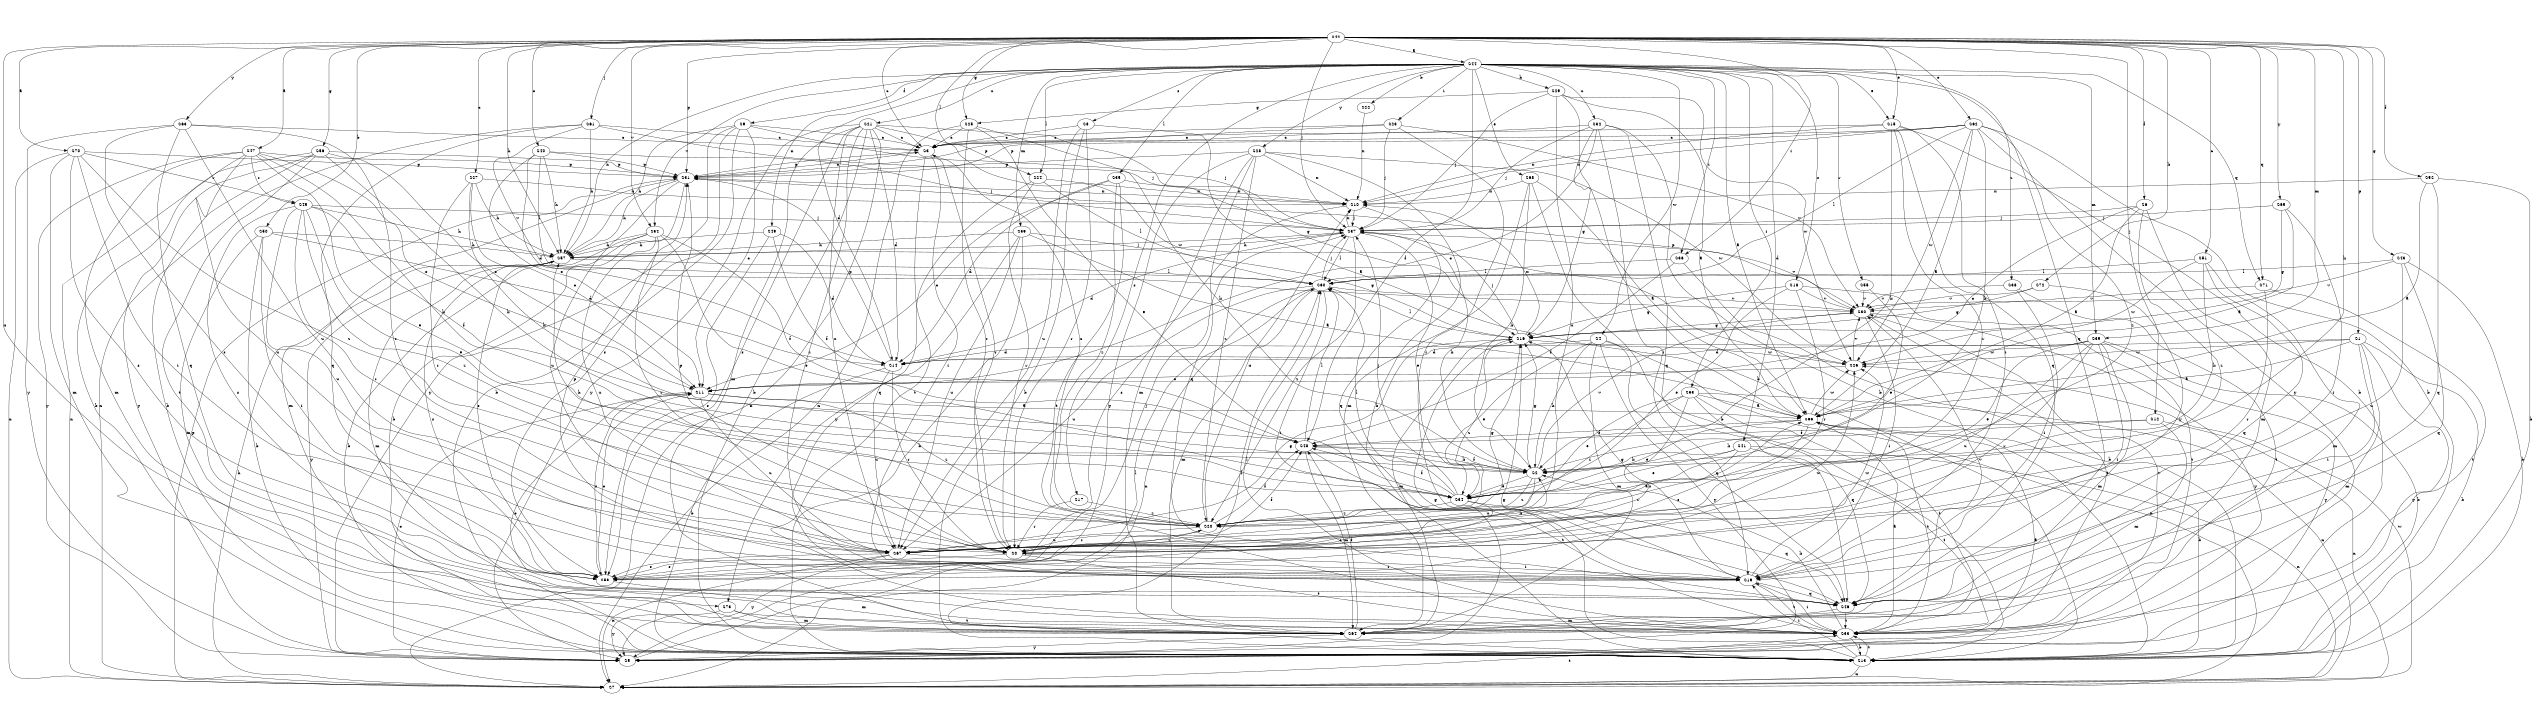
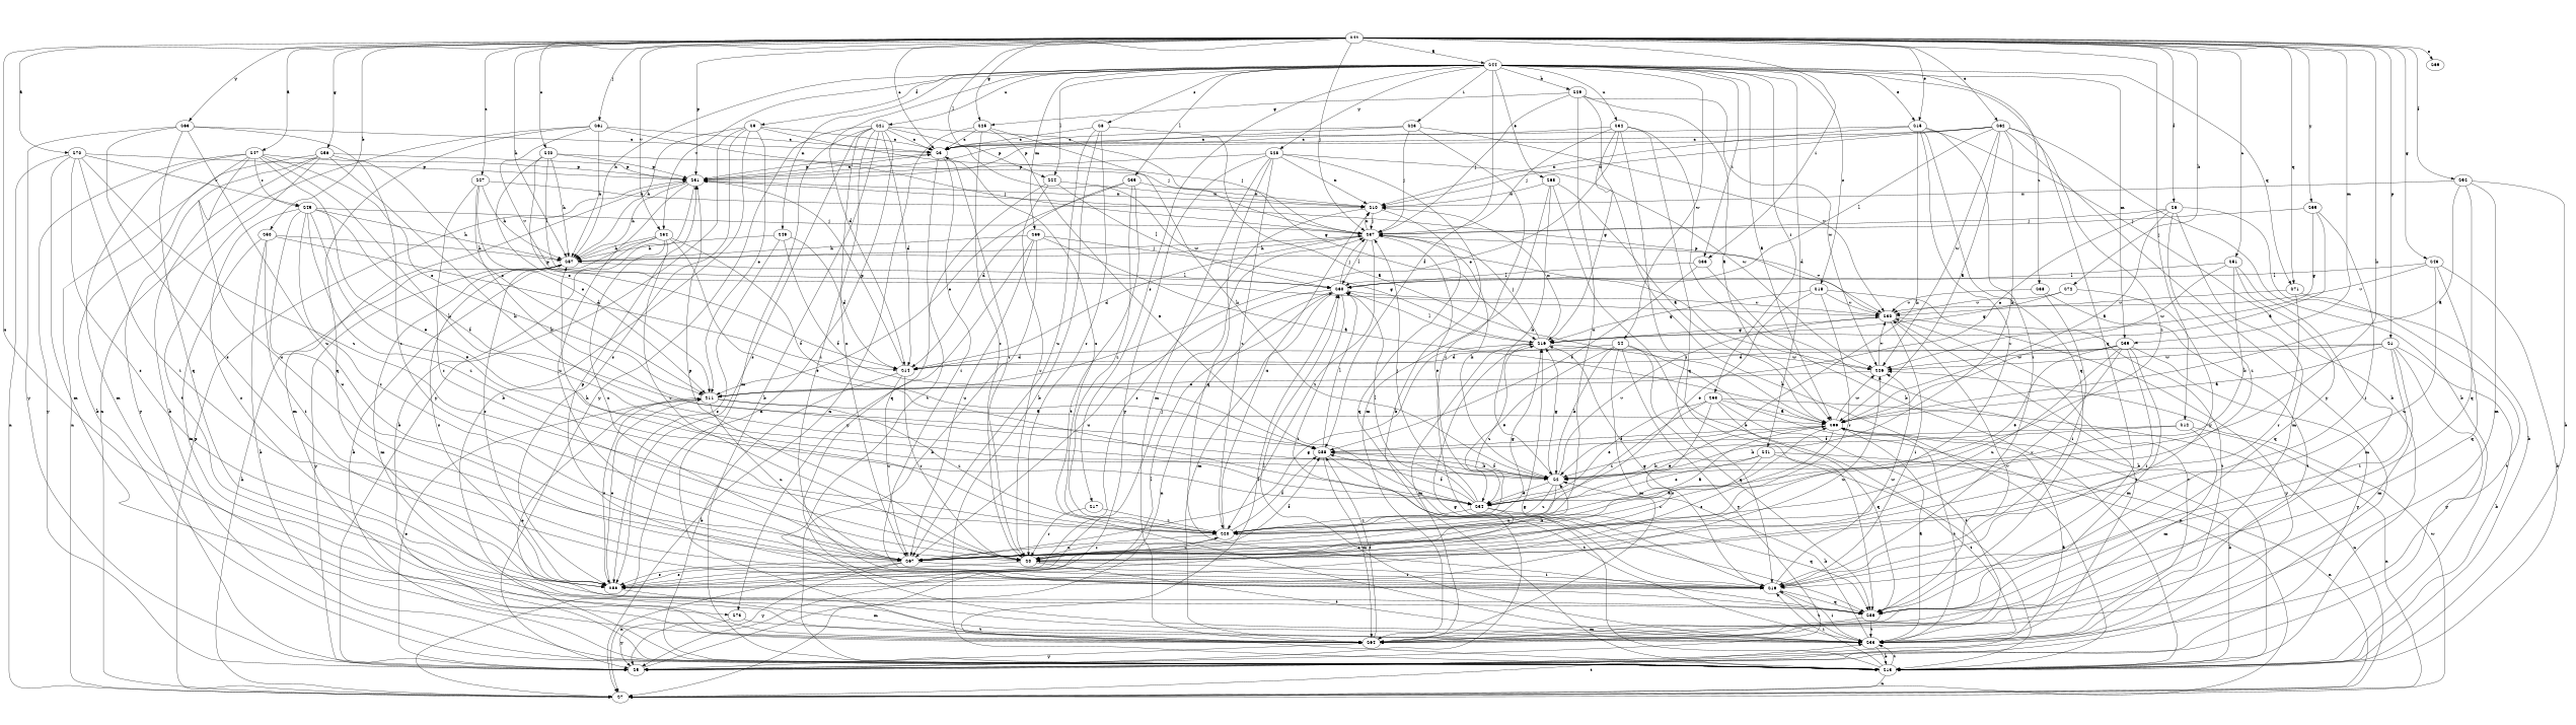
  strict digraph {
    S42
    S44
    S70
    S47
    S50
    S51
    S27
    S3
    S15
    S52
    S6
    S56
    S43
    S25
    S57
    S36
    S61
    S12
    S37
    S72
    S2
    S24
    S39
+   S69
    S40
    S62
    S1
    S31
    S71
    S54
    S73
    S65
    S63
    S66
    S29
-   S22
    S41
    S14
    S68
    S9
-   S48
+   S48 [label=S88]
    S23
    S53
    S35
    S59
    S49
-   S46
-   S55
+   S46 [label=S86]
    S17
    S18
    S8
    S21
    S32
    S4
    S28
    S38
    S19
    S64
    S7
    S45
    S58
    S20
    S13
    S34
    S11
    S67
    S5
    S26
    S60
    S10
    S0
    S33
    S30
    S16
    S42 -> S44 [label=a]
    S42 -> S70 [label=a]
    S42 -> S47 [label=a]
    S42 -> S50 [label=b]
    S42 -> S51 [label=c]
    S42 -> S27 [label=c]
    S42 -> S3 [label=c]
    S42 -> S15 [label=e]
    S42 -> S52 [label=f]
    S42 -> S6 [label=f]
    S42 -> S56 [label=g]
    S42 -> S43 [label=g]
    S42 -> S25 [label=g]
    S42 -> S57 [label=h]
    S42 -> S36 [label=i]
    S42 -> S61 [label=j]
    S42 -> S12 [label=j]
    S42 -> S37 [label=j]
    S42 -> S72 [label=k]
    S42 -> S2 [label=k]
    S42 -> S24 [label=l]
    S42 -> S39 [label=m]
+   S42 -> S69 [label=o]
    S42 -> S40 [label=o]
    S42 -> S62 [label=o]
    S42 -> S1 [label=p]
    S42 -> S31 [label=p]
    S42 -> S71 [label=q]
    S42 -> S54 [label=v]
    S42 -> S73 [label=x]
    S42 -> S65 [label=y]
    S42 -> S63 [label=y]
    S44 -> S15 [label=e]
    S44 -> S57 [label=h]
    S44 -> S36 [label=i]
    S44 -> S24 [label=l]
    S44 -> S39 [label=m]
    S44 -> S71 [label=q]
    S44 -> S54 [label=v]
    S44 -> S66 [label=a]
    S44 -> S29 [label=b]
-   S44 -> S22 [label=b]
    S44 -> S41 [label=d]
    S44 -> S14 [label=d]
    S44 -> S68 [label=e]
    S44 -> S9 [label=f]
    S44 -> S48 [label=f]
    S44 -> S23 [label=i]
    S44 -> S53 [label=i]
    S44 -> S35 [label=l]
    S44 -> S59 [label=m]
    S44 -> S49 [label=n]
    S44 -> S46 [label=q]
-   S44 -> S55 [label=r]
    S44 -> S17 [label=s]
    S44 -> S18 [label=s]
    S44 -> S8 [label=s]
    S44 -> S21 [label=u]
    S44 -> S32 [label=u]
    S44 -> S4 [label=w]
    S44 -> S28 [label=y]
    S44 -> S38 [label=z]
    S70 -> S31 [label=p]
    S70 -> S19 [label=i]
    S70 -> S64 [label=m]
    S70 -> S7 [label=n]
    S70 -> S45 [label=r]
    S70 -> S58 [label=s]
    S70 -> S20 [label=z]
    S47 -> S2 [label=k]
    S47 -> S31 [label=p]
    S47 -> S64 [label=m]
    S47 -> S45 [label=r]
    S47 -> S13 [label=b]
    S47 -> S34 [label=e]
    S47 -> S11 [label=o]
    S47 -> S67 [label=u]
    S47 -> S5 [label=y]
    S50 -> S57 [label=h]
    S50 -> S14 [label=d]
    S50 -> S19 [label=i]
    S50 -> S64 [label=m]
    S50 -> S13 [label=b]
    S51 -> S2 [label=k]
    S51 -> S46 [label=q]
    S51 -> S64 [label=m]
    S51 -> S26 [label=w]
    S51 -> S60 [label=l]
    S27 -> S57 [label=h]
    S27 -> S2 [label=k]
    S27 -> S11 [label=o]
    S27 -> S10 [label=x]
    S27 -> S0 [label=r]
    S3 -> S31 [label=p]
    S3 -> S19 [label=i]
    S3 -> S0 [label=r]
    S3 -> S33 [label=t]
    S15 -> S3 [label=c]
    S15 -> S2 [label=k]
    S15 -> S46 [label=q]
    S15 -> S19 [label=i]
    S15 -> S13 [label=b]
    S15 -> S10 [label=x]
    S15 -> S0 [label=r]
    S52 -> S66 [label=a]
    S52 -> S46 [label=q]
    S52 -> S13 [label=b]
    S52 -> S10 [label=x]
    S6 -> S37 [label=j]
    S6 -> S66 [label=a]
    S6 -> S64 [label=m]
    S6 -> S20 [label=z]
-   S39 -> S13 [label=b]
+   S6 -> S13 [label=b]
    S6 -> S11 [label=o]
    S56 -> S2 [label=k]
    S56 -> S31 [label=p]
    S56 -> S7 [label=n]
    S56 -> S13 [label=b]
    S56 -> S11 [label=o]
    S56 -> S5 [label=y]
    S56 -> S33 [label=t]
    S43 -> S46 [label=q]
    S43 -> S13 [label=b]
    S43 -> S67 [label=u]
    S43 -> S60 [label=l]
    S43 -> S30 [label=v]
    S25 -> S3 [label=c]
    S25 -> S2 [label=k]
    S25 -> S7 [label=n]
    S25 -> S34 [label=e]
    S25 -> S0 [label=r]
    S57 -> S37 [label=j]
    S57 -> S64 [label=m]
    S57 -> S58 [label=s]
    S57 -> S5 [label=y]
    S57 -> S60 [label=l]
    S36 -> S48 [label=f]
    S36 -> S13 [label=b]
    S36 -> S60 [label=l]
    S61 -> S3 [label=c]
    S61 -> S57 [label=h]
    S61 -> S37 [label=j]
    S61 -> S46 [label=q]
    S61 -> S7 [label=n]
    S61 -> S30 [label=v]
    S12 -> S2 [label=k]
    S12 -> S48 [label=f]
    S12 -> S64 [label=m]
    S12 -> S7 [label=n]
    S37 -> S57 [label=h]
    S37 -> S2 [label=k]
    S37 -> S14 [label=d]
    S37 -> S20 [label=z]
    S37 -> S34 [label=e]
    S37 -> S60 [label=l]
    S37 -> S10 [label=x]
    S37 -> S30 [label=v]
    S72 -> S0 [label=y]
    S72 -> S30 [label=v]
    S72 -> S16 [label=g]
    S2 -> S48 [label=f]
    S2 -> S20 [label=z]
    S2 -> S34 [label=e]
    S2 -> S67 [label=u]
    S2 -> S30 [label=v]
    S2 -> S16 [label=g]
    S24 -> S46 [label=q]
    S24 -> S60 [label=l]
    S24 -> S10 [label=x]
    S24 -> S0 [label=r]
    S39 -> S14 [label=d]
    S39 -> S19 [label=i]
    S39 -> S64 [label=m]
    S39 -> S34 [label=e]
    S39 -> S67 [label=u]
    S39 -> S5 [label=y]
    S39 -> S26 [label=w]
    S39 -> S0 [label=r]
    S40 -> S57 [label=h]
    S40 -> S37 [label=j]
    S40 -> S31 [label=p]
-   S40 -> S14 [label=d]
+   S40 -> S14 [label=p]
    S40 -> S11 [label=o]
    S40 -> S60 [label=l]
    S62 -> S3 [label=c]
    S62 -> S2 [label=k]
    S62 -> S31 [label=p]
    S62 -> S66 [label=a]
    S62 -> S20 [label=z]
    S62 -> S13 [label=b]
    S62 -> S5 [label=y]
    S62 -> S26 [label=w]
    S62 -> S60 [label=l]
    S62 -> S10 [label=x]
    S1 -> S66 [label=a]
    S1 -> S14 [label=d]
    S1 -> S19 [label=i]
    S1 -> S64 [label=m]
    S1 -> S13 [label=b]
    S1 -> S5 [label=y]
    S1 -> S26 [label=w]
    S31 -> S3 [label=c]
    S31 -> S57 [label=h]
    S31 -> S64 [label=m]
    S31 -> S13 [label=b]
    S31 -> S67 [label=u]
    S31 -> S10 [label=x]
    S71 -> S0 [label=r]
    S71 -> S33 [label=t]
    S71 -> S30 [label=v]
    S54 -> S57 [label=h]
    S54 -> S48 [label=f]
    S54 -> S58 [label=s]
    S54 -> S13 [label=b]
    S54 -> S34 [label=e]
    S54 -> S67 [label=u]
    S54 -> S0 [label=r]
-   S73 -> S64 [label=m]
+   S52 -> S64 [label=m]
    S73 -> S5 [label=y]
    S73 -> S33 [label=t]
    S65 -> S37 [label=j]
    S65 -> S66 [label=a]
    S65 -> S19 [label=i]
    S65 -> S16 [label=g]
    S63 -> S3 [label=c]
    S63 -> S46 [label=q]
    S63 -> S58 [label=s]
    S63 -> S67 [label=u]
    S63 -> S5 [label=y]
    S63 -> S0 [label=r]
    S66 -> S48 [label=f]
    S66 -> S58 [label=s]
    S66 -> S13 [label=b]
    S66 -> S34 [label=e]
    S66 -> S26 [label=w]
    S66 -> S33 [label=t]
    S29 -> S25 [label=g]
    S29 -> S37 [label=j]
    S29 -> S66 [label=a]
    S29 -> S13 [label=b]
    S29 -> S67 [label=u]
    S29 -> S26 [label=w]
-   S22 -> S10 [label=x]
    S41 -> S2 [label=k]
    S41 -> S7 [label=n]
    S41 -> S34 [label=e]
    S41 -> S0 [label=r]
    S41 -> S33 [label=t]
    S14 -> S31 [label=p]
    S14 -> S13 [label=b]
    S14 -> S67 [label=u]
    S14 -> S0 [label=r]
    S68 -> S2 [label=k]
    S68 -> S66 [label=a]
    S68 -> S64 [label=m]
    S68 -> S13 [label=b]
    S68 -> S10 [label=x]
    S9 -> S3 [label=c]
    S9 -> S57 [label=h]
    S9 -> S37 [label=j]
    S9 -> S58 [label=s]
    S9 -> S13 [label=b]
    S9 -> S11 [label=o]
    S9 -> S5 [label=y]
    S48 -> S2 [label=k]
    S48 -> S64 [label=m]
    S48 -> S60 [label=l]
    S48 -> S33 [label=t]
    S23 -> S3 [label=c]
    S23 -> S37 [label=j]
    S23 -> S31 [label=p]
    S23 -> S19 [label=i]
    S23 -> S30 [label=v]
    S53 -> S66 [label=a]
    S53 -> S46 [label=q]
    S53 -> S7 [label=n]
    S53 -> S58 [label=s]
    S53 -> S20 [label=z]
    S53 -> S34 [label=e]
    S53 -> S33 [label=t]
    S35 -> S14 [label=d]
    S35 -> S20 [label=z]
    S35 -> S11 [label=o]
    S35 -> S10 [label=x]
    S35 -> S33 [label=t]
    S59 -> S57 [label=h]
    S59 -> S73 [label=y]
    S59 -> S66 [label=a]
    S59 -> S13 [label=b]
    S59 -> S67 [label=u]
    S59 -> S16 [label=g]
    S49 -> S57 [label=h]
    S49 -> S14 [label=d]
    S49 -> S48 [label=f]
    S49 -> S58 [label=s]
    S46 -> S64 [label=m]
    S46 -> S33 [label=t]
    S46 -> S30 [label=v]
-   S55 -> S34 [label=e]
-   S55 -> S30 [label=v]
    S17 -> S20 [label=z]
    S17 -> S0 [label=r]
    S18 -> S34 [label=e]
    S18 -> S0 [label=r]
    S18 -> S33 [label=t]
    S18 -> S30 [label=v]
    S18 -> S16 [label=g]
    S8 -> S3 [label=c]
    S8 -> S66 [label=a]
    S8 -> S13 [label=b]
    S8 -> S67 [label=u]
    S8 -> S0 [label=r]
    S21 -> S3 [label=c]
    S21 -> S14 [label=d]
    S21 -> S19 [label=i]
    S21 -> S64 [label=m]
    S21 -> S7 [label=n]
    S21 -> S58 [label=s]
    S21 -> S13 [label=b]
    S21 -> S67 [label=u]
    S21 -> S5 [label=y]
    S21 -> S26 [label=w]
    S21 -> S16 [label=g]
    S32 -> S3 [label=c]
    S32 -> S37 [label=j]
    S32 -> S46 [label=q]
    S32 -> S19 [label=i]
    S32 -> S13 [label=b]
    S32 -> S11 [label=o]
    S32 -> S16 [label=g]
    S4 -> S2 [label=k]
    S4 -> S14 [label=d]
    S4 -> S46 [label=q]
    S4 -> S64 [label=m]
    S4 -> S7 [label=n]
    S4 -> S34 [label=e]
    S4 -> S5 [label=y]
    S28 -> S31 [label=p]
    S28 -> S46 [label=q]
    S28 -> S64 [label=m]
    S28 -> S20 [label=z]
    S28 -> S13 [label=b]
    S28 -> S5 [label=y]
    S28 -> S26 [label=w]
    S28 -> S10 [label=x]
    S38 -> S19 [label=i]
    S38 -> S33 [label=t]
    S38 -> S30 [label=v]
    S19 -> S31 [label=p]
    S19 -> S46 [label=q]
    S19 -> S26 [label=w]
    S19 -> S33 [label=t]
    S19 -> S16 [label=g]
    S64 -> S48 [label=f]
    S64 -> S5 [label=y]
    S7 -> S57 [label=h]
    S7 -> S31 [label=p]
    S7 -> S26 [label=w]
    S7 -> S33 [label=t]
    S45 -> S57 [label=h]
    S45 -> S37 [label=j]
    S45 -> S48 [label=f]
    S45 -> S58 [label=s]
    S45 -> S20 [label=z]
    S45 -> S34 [label=e]
    S45 -> S67 [label=u]
    S45 -> S0 [label=r]
    S58 -> S37 [label=j]
    S58 -> S64 [label=m]
    S58 -> S11 [label=o]
    S58 -> S26 [label=w]
    S20 -> S3 [label=c]
    S20 -> S57 [label=h]
+   S20 -> S66 [label=a]
    S20 -> S48 [label=f]
    S20 -> S67 [label=u]
    S20 -> S10 [label=x]
    S20 -> S0 [label=r]
    S20 -> S16 [label=g]
    S13 -> S19 [label=i]
    S13 -> S7 [label=n]
    S13 -> S60 [label=l]
    S13 -> S33 [label=t]
    S13 -> S16 [label=g]
    S34 -> S37 [label=j]
    S34 -> S48 [label=f]
    S34 -> S46 [label=q]
    S34 -> S58 [label=s]
    S34 -> S20 [label=z]
    S34 -> S60 [label=l]
    S11 -> S66 [label=a]
    S11 -> S58 [label=s]
    S11 -> S20 [label=z]
    S11 -> S67 [label=u]
    S67 -> S66 [label=a]
    S67 -> S48 [label=f]
    S67 -> S19 [label=i]
    S67 -> S7 [label=n]
    S67 -> S58 [label=s]
    S67 -> S5 [label=y]
    S67 -> S16 [label=g]
    S5 -> S66 [label=a]
    S5 -> S11 [label=o]
    S5 -> S60 [label=l]
    S5 -> S16 [label=g]
    S26 -> S11 [label=o]
    S26 -> S30 [label=v]
    S60 -> S37 [label=j]
    S60 -> S19 [label=i]
    S60 -> S64 [label=m]
    S60 -> S7 [label=n]
    S60 -> S67 [label=u]
    S60 -> S30 [label=v]
    S10 -> S37 [label=j]
    S10 -> S46 [label=q]
    S10 -> S58 [label=s]
    S0 -> S2 [label=k]
    S0 -> S31 [label=p]
    S0 -> S19 [label=i]
    S0 -> S58 [label=s]
    S0 -> S20 [label=z]
    S0 -> S33 [label=t]
    S33 -> S2 [label=k]
    S33 -> S66 [label=a]
    S33 -> S19 [label=i]
    S33 -> S13 [label=b]
    S33 -> S11 [label=o]
    S33 -> S60 [label=l]
    S33 -> S30 [label=v]
    S30 -> S31 [label=p]
    S30 -> S19 [label=i]
    S30 -> S5 [label=y]
    S30 -> S33 [label=t]
    S30 -> S16 [label=g]
    S16 -> S37 [label=j]
    S16 -> S64 [label=m]
    S16 -> S20 [label=z]
    S16 -> S26 [label=w]
    S16 -> S60 [label=l]
    S16 -> S10 [label=x]
  }
